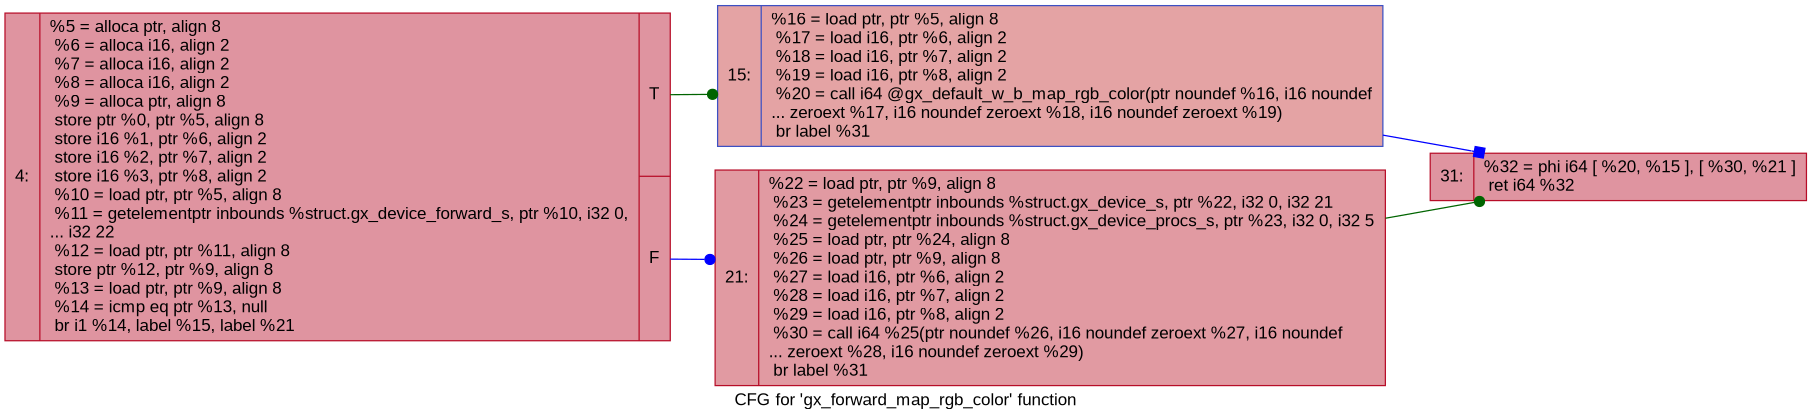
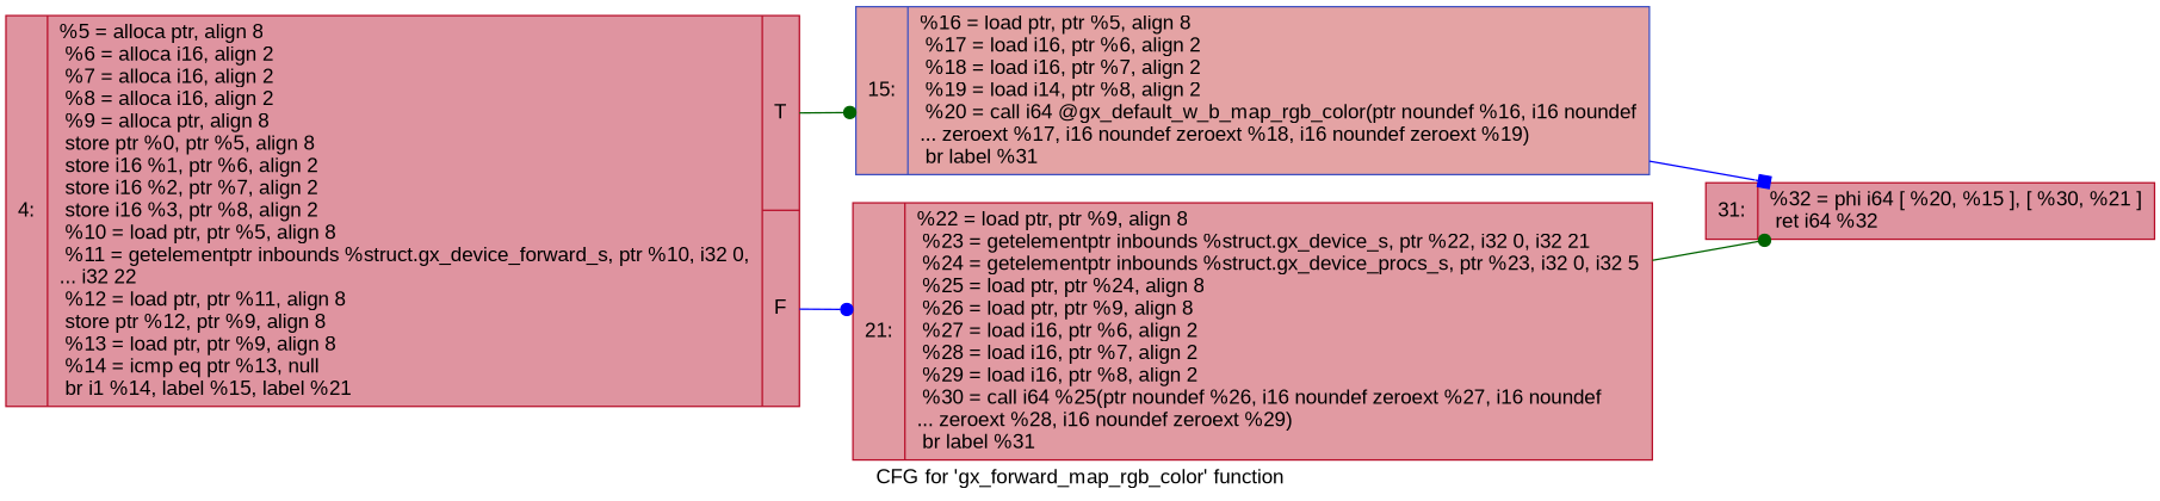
  digraph {
    label="CFG for 'gx_forward_map_rgb_color' function"
    rankdir=LR
    fontname="Liberation Sans"
    node [color="#b70d28ff" fillcolor="#b70d2870" fontname="Liberation Sans" shape=record style=filled]
    edge [color=darkgreen arrowhead=dot fontname="Liberation Sans"]
    n1 [label="{4:\l|  %5 = alloca ptr, align 8\l  %6 = alloca i16, align 2\l  %7 = alloca i16, align 2\l  %8 = alloca i16, align 2\l  %9 = alloca ptr, align 8\l  store ptr %0, ptr %5, align 8\l  store i16 %1, ptr %6, align 2\l  store i16 %2, ptr %7, align 2\l  store i16 %3, ptr %8, align 2\l  %10 = load ptr, ptr %5, align 8\l  %11 = getelementptr inbounds %struct.gx_device_forward_s, ptr %10, i32 0,\l... i32 22\l  %12 = load ptr, ptr %11, align 8\l  store ptr %12, ptr %9, align 8\l  %13 = load ptr, ptr %9, align 8\l  %14 = icmp eq ptr %13, null\l  br i1 %14, label %15, label %21\l|{<s0>T|<s1>F}}"]
-   n2 [color="#3d50c3ff" fillcolor="#c32e3170" label="{15:\l|  %16 = load ptr, ptr %5, align 8\l  %17 = load i16, ptr %6, align 2\l  %18 = load i16, ptr %7, align 2\l  %19 = load i16, ptr %8, align 2\l  %20 = call i64 @gx_default_w_b_map_rgb_color(ptr noundef %16, i16 noundef\l... zeroext %17, i16 noundef zeroext %18, i16 noundef zeroext %19)\l  br label %31\l}"]
+   n2 [color="#3d50c3ff" fillcolor="#c32e3170" label="{15:\l|  %16 = load ptr, ptr %5, align 8\l  %17 = load i16, ptr %6, align 2\l  %18 = load i16, ptr %7, align 2\l  %19 = load i14, ptr %8, align 2\l  %20 = call i64 @gx_default_w_b_map_rgb_color(ptr noundef %16, i16 noundef\l... zeroext %17, i16 noundef zeroext %18, i16 noundef zeroext %19)\l  br label %31\l}"]
    n3 [fillcolor="#bb1b2c70" label="{21:\l|  %22 = load ptr, ptr %9, align 8\l  %23 = getelementptr inbounds %struct.gx_device_s, ptr %22, i32 0, i32 21\l  %24 = getelementptr inbounds %struct.gx_device_procs_s, ptr %23, i32 0, i32 5\l  %25 = load ptr, ptr %24, align 8\l  %26 = load ptr, ptr %9, align 8\l  %27 = load i16, ptr %6, align 2\l  %28 = load i16, ptr %7, align 2\l  %29 = load i16, ptr %8, align 2\l  %30 = call i64 %25(ptr noundef %26, i16 noundef zeroext %27, i16 noundef\l... zeroext %28, i16 noundef zeroext %29)\l  br label %31\l}"]
    n4 [label="{31:\l|  %32 = phi i64 [ %20, %15 ], [ %30, %21 ]\l  ret i64 %32\l}"]
    n1 -> n2 [tailport=s0]
    n1 -> n3 [tailport=s1 color=blue]
    n2 -> n4 [color=blue arrowhead=box]
    n3 -> n4
  }
